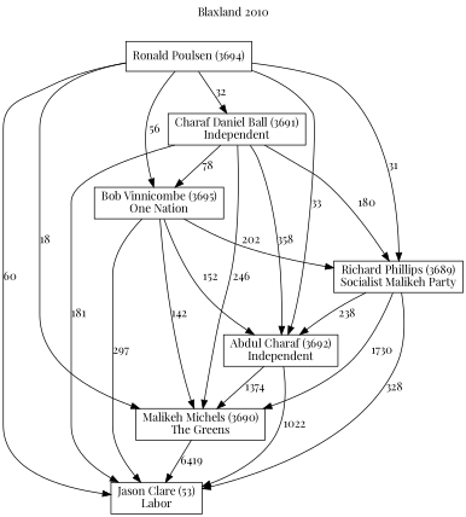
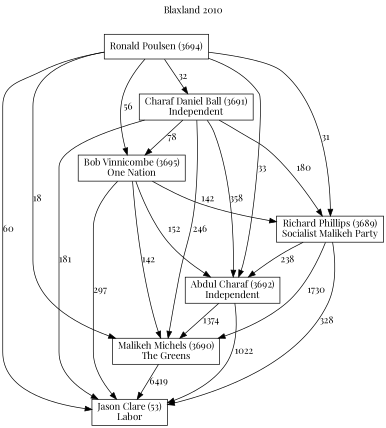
  digraph {
    fontname="Playfair Display"
    label="Blaxland 2010"
    labelloc=t
    mclimit=10
    node [fontname="Playfair Display" shape=box]
    edge [fontname="Playfair Display"]
    n1 [label="Jason Clare (53)\nLabor"]
    n2 [label="Malikeh Michels (3690)\nThe Greens"]
    n3 [label="Abdul Charaf (3692)\nIndependent"]
    n4 [label="Richard Phillips (3689)\nSocialist Malikeh Party"]
    n5 [label="Bob Vinnicombe (3695)\nOne Nation"]
    n6 [label="Charaf Daniel Ball (3691)\nIndependent"]
    n7 [label="Ronald Poulsen (3694)\n"]
    n2 -> n1 [label=6419]
    n3 -> n1 [label=1022]
    n3 -> n2 [label=1374]
    n4 -> n1 [label=328]
    n4 -> n2 [label=1730]
    n4 -> n3 [label=238]
    n5 -> n1 [label=297]
    n5 -> n2 [label=142]
    n5 -> n3 [label=152]
-   n5 -> n4 [label=202]
+   n5 -> n4 [label=142]
    n6 -> n1 [label=181]
    n6 -> n2 [label=246]
    n6 -> n3 [label=358]
    n6 -> n4 [label=180]
    n6 -> n5 [label=78]
    n7 -> n1 [label=60]
    n7 -> n2 [label=18]
    n7 -> n3 [label=33]
    n7 -> n4 [label=31]
    n7 -> n5 [label=56]
    n7 -> n6 [label=32]
  }
